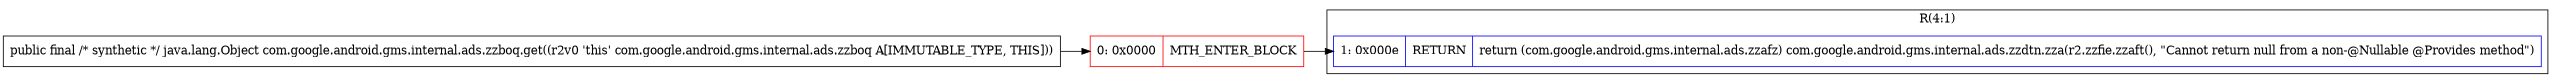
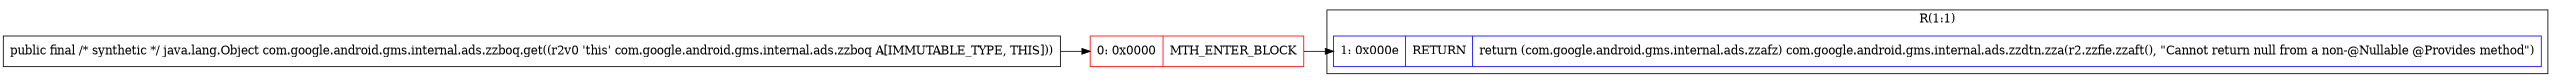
  digraph {
    rankdir=LR
    node [shape=record]
    n1 [color=blue label="{1\:\ 0x000e|RETURN\l|return (com.google.android.gms.internal.ads.zzafz) com.google.android.gms.internal.ads.zzdtn.zza(r2.zzfie.zzaft(), \"Cannot return null from a non\-@Nullable @Provides method\")\l}"]
    n2 [color=red label="{0\:\ 0x0000|MTH_ENTER_BLOCK\l}"]
    n3 [label="{public final \/* synthetic *\/ java.lang.Object com.google.android.gms.internal.ads.zzboq.get((r2v0 'this' com.google.android.gms.internal.ads.zzboq A[IMMUTABLE_TYPE, THIS])) }"]
    subgraph cluster_1 {
-     label="R(4:1)"
+     label="R(1:1)"
      n1
    }
    n2 -> n1
    n3 -> n2
  }
